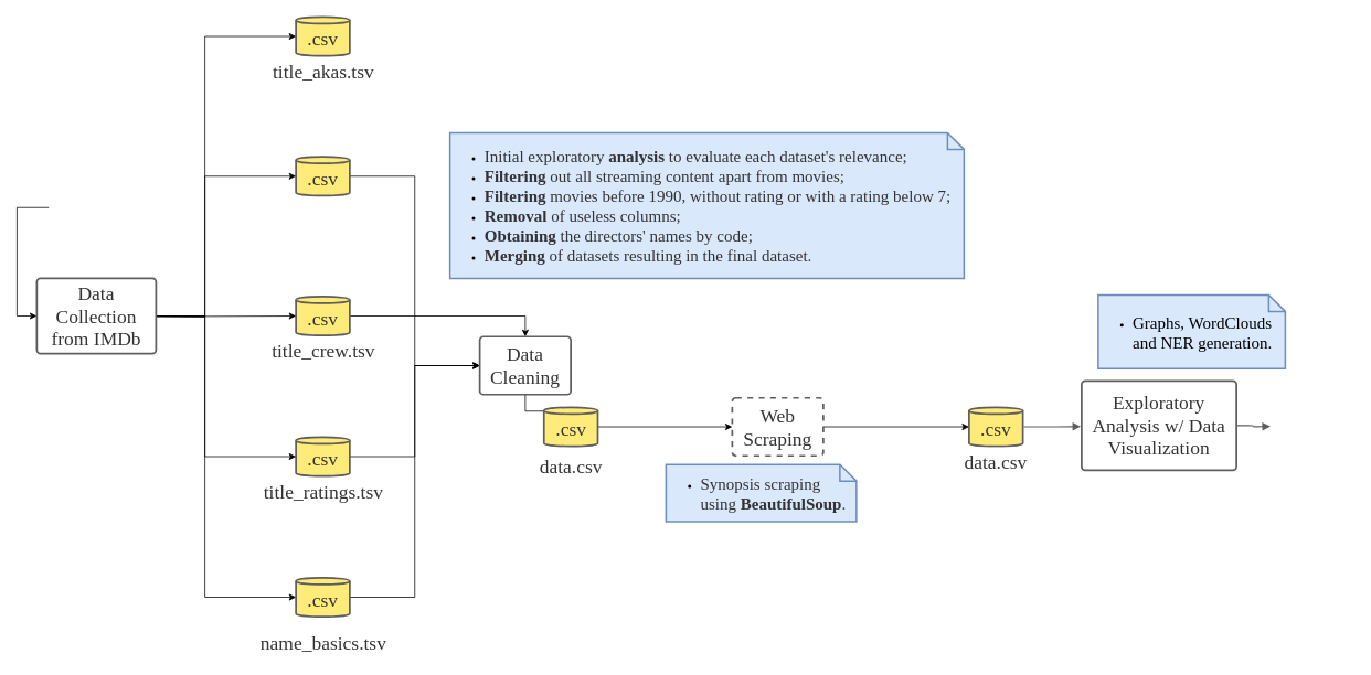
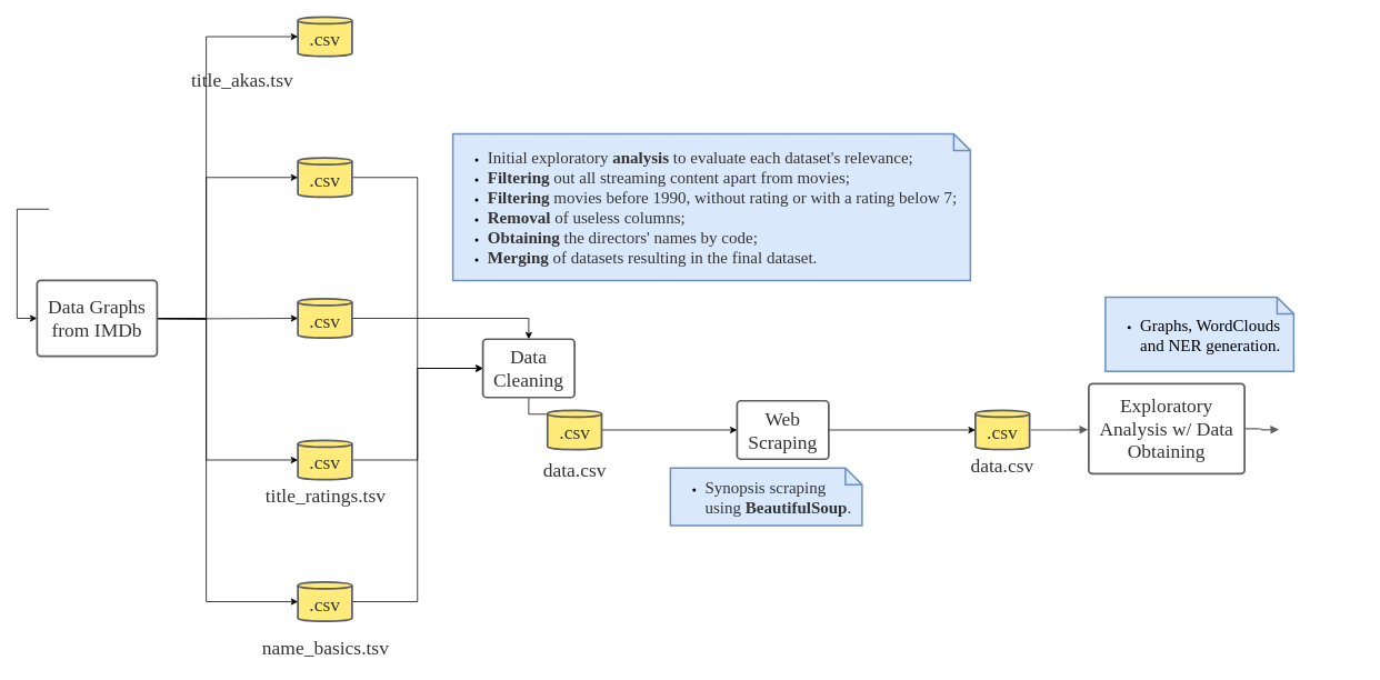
  <mxCell id="0" />
  <mxCell id="1" parent="0" />
- <mxCell id="2" value="title_akas.tsv" style="html=1;overflow=block;blockSpacing=1;whiteSpace=wrap;fontSize=23.3;fontFamily=TT Commons;fontColor=#333333;spacing=0;fillColor=#ffffff;strokeWidth=1.5;strokeColor=none;" parent="1" vertex="1"><mxGeometry x="297" y="67" width="187" height="37" as="geometry" /></mxCell>
- <mxCell id="3" value="title_crew.tsv" style="html=1;overflow=block;blockSpacing=1;whiteSpace=wrap;fontSize=23.3;fontFamily=TT Commons;fontColor=#333333;spacing=0;fillColor=#ffffff;strokeWidth=1.5;strokeColor=none;" parent="1" vertex="1"><mxGeometry x="297" y="405" width="187" height="37" as="geometry" /></mxCell>
+ <mxCell id="2" value="title_akas.tsv" style="html=1;overflow=block;blockSpacing=1;whiteSpace=wrap;fontSize=23.3;fontFamily=TT Commons;fontColor=#333333;spacing=0;fillColor=#ffffff;strokeWidth=1.5;strokeColor=none;" parent="1" vertex="1"><mxGeometry x="197" y="77" width="187" height="37" as="geometry" /></mxCell>
  <mxCell id="4" value="title_ratings.tsv" style="html=1;overflow=block;blockSpacing=1;whiteSpace=wrap;fontSize=23.3;fontFamily=TT Commons;fontColor=#333333;spacing=0;fillColor=#ffffff;strokeWidth=1.5;strokeColor=none;" parent="1" vertex="1"><mxGeometry x="297" y="575" width="187" height="37" as="geometry" /></mxCell>
  <mxCell id="5" value="name_basics.tsv" style="html=1;overflow=block;blockSpacing=1;whiteSpace=wrap;fontSize=23.3;fontFamily=TT Commons;fontColor=#333333;spacing=0;fillColor=#ffffff;strokeWidth=1.5;strokeColor=none;" parent="1" vertex="1"><mxGeometry x="297" y="760" width="187" height="34" as="geometry" /></mxCell>
  <mxCell id="6" value=".csv" style="html=1;overflow=block;blockSpacing=1;whiteSpace=wrap;shape=cylinder3;size=4;anchorPointDirection=0;boundedLbl=1;fontSize=23.3;fontFamily=TT Commons;fontColor=#333333;spacing=3.8;strokeColor=#5e5e5e;strokeOpacity=100;fillOpacity=100;rounded=1;absoluteArcSize=1;arcSize=9;fillColor=#ffeb79;strokeWidth=2.3;" parent="1" vertex="1"><mxGeometry x="357" y="20" width="65" height="47" as="geometry" /></mxCell>
  <mxCell id="7" style="edgeStyle=orthogonalEdgeStyle;rounded=0;orthogonalLoop=1;jettySize=auto;html=1;exitX=1;exitY=0.5;exitDx=0;exitDy=0;exitPerimeter=0;entryX=0;entryY=0.5;entryDx=0;entryDy=0;" parent="1" source="8" target="24" edge="1"><mxGeometry relative="1" as="geometry" /></mxCell>
  <mxCell id="8" value=".csv" style="html=1;overflow=block;blockSpacing=1;whiteSpace=wrap;shape=cylinder3;size=4;anchorPointDirection=0;boundedLbl=1;fontSize=23.3;fontFamily=TT Commons;fontColor=#333333;spacing=3.8;strokeColor=#5e5e5e;strokeOpacity=100;fillOpacity=100;rounded=1;absoluteArcSize=1;arcSize=9;fillColor=#ffeb79;strokeWidth=2.3;" parent="1" vertex="1"><mxGeometry x="357" y="189" width="65" height="47" as="geometry" /></mxCell>
  <mxCell id="9" style="edgeStyle=orthogonalEdgeStyle;rounded=0;orthogonalLoop=1;jettySize=auto;html=1;exitX=1;exitY=0.5;exitDx=0;exitDy=0;exitPerimeter=0;" parent="1" source="10" target="24" edge="1"><mxGeometry relative="1" as="geometry" /></mxCell>
  <mxCell id="10" value=".csv" style="html=1;overflow=block;blockSpacing=1;whiteSpace=wrap;shape=cylinder3;size=4;anchorPointDirection=0;boundedLbl=1;fontSize=23.3;fontFamily=TT Commons;fontColor=#333333;spacing=3.8;strokeColor=#5e5e5e;strokeOpacity=100;fillOpacity=100;rounded=1;absoluteArcSize=1;arcSize=9;fillColor=#ffeb79;strokeWidth=2.3;" parent="1" vertex="1"><mxGeometry x="357" y="358" width="65" height="47" as="geometry" /></mxCell>
  <mxCell id="11" style="edgeStyle=orthogonalEdgeStyle;rounded=0;orthogonalLoop=1;jettySize=auto;html=1;exitX=1;exitY=0.5;exitDx=0;exitDy=0;exitPerimeter=0;entryX=0;entryY=0.5;entryDx=0;entryDy=0;" parent="1" source="12" target="24" edge="1"><mxGeometry relative="1" as="geometry" /></mxCell>
  <mxCell id="12" value=".csv" style="html=1;overflow=block;blockSpacing=1;whiteSpace=wrap;shape=cylinder3;size=4;anchorPointDirection=0;boundedLbl=1;fontSize=23.3;fontFamily=TT Commons;fontColor=#333333;spacing=3.8;strokeColor=#5e5e5e;strokeOpacity=100;fillOpacity=100;rounded=1;absoluteArcSize=1;arcSize=9;fillColor=#ffeb79;strokeWidth=2.3;" parent="1" vertex="1"><mxGeometry x="357" y="528" width="65" height="47" as="geometry" /></mxCell>
  <mxCell id="13" style="edgeStyle=orthogonalEdgeStyle;rounded=0;orthogonalLoop=1;jettySize=auto;html=1;exitX=1;exitY=0.5;exitDx=0;exitDy=0;exitPerimeter=0;entryX=0;entryY=0.5;entryDx=0;entryDy=0;" parent="1" source="14" target="24" edge="1"><mxGeometry relative="1" as="geometry"><mxPoint x="614" y="490" as="targetPoint" /></mxGeometry></mxCell>
  <mxCell id="14" value=".csv" style="html=1;overflow=block;blockSpacing=1;whiteSpace=wrap;shape=cylinder3;size=4;anchorPointDirection=0;boundedLbl=1;fontSize=23.3;fontFamily=TT Commons;fontColor=#333333;spacing=3.8;strokeColor=#5e5e5e;strokeOpacity=100;fillOpacity=100;rounded=1;absoluteArcSize=1;arcSize=9;fillColor=#ffeb79;strokeWidth=2.3;" parent="1" vertex="1"><mxGeometry x="357" y="698" width="65" height="47" as="geometry" /></mxCell>
  <mxCell id="15" style="edgeStyle=orthogonalEdgeStyle;rounded=0;orthogonalLoop=1;jettySize=auto;html=1;exitX=0;exitY=0.5;exitDx=0;exitDy=0;entryX=0;entryY=0.5;entryDx=0;entryDy=0;" parent="1" source="16" target="22" edge="1"><mxGeometry relative="1" as="geometry"><Array as="points"><mxPoint x="20" y="251" /><mxPoint x="20" y="381" /></Array></mxGeometry></mxCell>
  <mxCell id="16" value="" style="html=1;overflow=block;blockSpacing=1;whiteSpace=wrap;shape=image;fontSize=13;spacing=0;strokeColor=none;strokeOpacity=100;strokeWidth=0;image=https://images.lucid.app/images/9748b7ce-c3da-4d15-8670-91188440c0ed/content;imageAspect=0;" parent="1" vertex="1"><mxGeometry x="58.5" y="193" width="115" height="115" as="geometry" /></mxCell>
  <mxCell id="17" style="edgeStyle=orthogonalEdgeStyle;rounded=0;orthogonalLoop=1;jettySize=auto;html=1;exitX=1;exitY=0.5;exitDx=0;exitDy=0;entryX=0;entryY=0.5;entryDx=0;entryDy=0;entryPerimeter=0;" parent="1" target="10" edge="1"><mxGeometry relative="1" as="geometry"><mxPoint x="136" y="381.5" as="sourcePoint" /></mxGeometry></mxCell>
  <mxCell id="18" style="edgeStyle=orthogonalEdgeStyle;rounded=0;orthogonalLoop=1;jettySize=auto;html=1;exitX=1;exitY=0.5;exitDx=0;exitDy=0;entryX=0;entryY=0.5;entryDx=0;entryDy=0;entryPerimeter=0;" parent="1" target="6" edge="1"><mxGeometry relative="1" as="geometry"><mxPoint x="136" y="381.5" as="sourcePoint" /></mxGeometry></mxCell>
  <mxCell id="19" style="edgeStyle=orthogonalEdgeStyle;rounded=0;orthogonalLoop=1;jettySize=auto;html=1;exitX=1;exitY=0.5;exitDx=0;exitDy=0;entryX=0;entryY=0.5;entryDx=0;entryDy=0;entryPerimeter=0;" parent="1" target="8" edge="1"><mxGeometry relative="1" as="geometry"><mxPoint x="136" y="381.5" as="sourcePoint" /></mxGeometry></mxCell>
  <mxCell id="20" style="edgeStyle=orthogonalEdgeStyle;rounded=0;orthogonalLoop=1;jettySize=auto;html=1;exitX=1;exitY=0.5;exitDx=0;exitDy=0;entryX=0;entryY=0.5;entryDx=0;entryDy=0;entryPerimeter=0;" parent="1" target="12" edge="1"><mxGeometry relative="1" as="geometry"><mxPoint x="136" y="381.5" as="sourcePoint" /></mxGeometry></mxCell>
  <mxCell id="21" style="edgeStyle=orthogonalEdgeStyle;rounded=0;orthogonalLoop=1;jettySize=auto;html=1;exitX=1;exitY=0.5;exitDx=0;exitDy=0;entryX=0;entryY=0.5;entryDx=0;entryDy=0;entryPerimeter=0;" parent="1" target="14" edge="1"><mxGeometry relative="1" as="geometry"><mxPoint x="136" y="381.5" as="sourcePoint" /></mxGeometry></mxCell>
- <mxCell id="22" value="Data Collection from IMDb" style="html=1;overflow=block;blockSpacing=1;whiteSpace=wrap;fontSize=23.3;fontFamily=TT Commons;fontColor=#333333;spacing=3.8;strokeColor=#5e5e5e;strokeOpacity=100;rounded=1;absoluteArcSize=1;arcSize=9;strokeWidth=2.3;" parent="1" vertex="1"><mxGeometry x="44" y="336" width="144" height="91" as="geometry" /></mxCell>
+ <mxCell id="22" value="Data Graphs from IMDb" style="html=1;overflow=block;blockSpacing=1;whiteSpace=wrap;fontSize=23.3;fontFamily=TT Commons;fontColor=#333333;spacing=3.8;strokeColor=#5e5e5e;strokeOpacity=100;rounded=1;absoluteArcSize=1;arcSize=9;strokeWidth=2.3;" parent="1" vertex="1"><mxGeometry x="44" y="336" width="144" height="91" as="geometry" /></mxCell>
  <mxCell id="23" style="edgeStyle=orthogonalEdgeStyle;rounded=0;orthogonalLoop=1;jettySize=auto;html=1;exitX=0.5;exitY=1;exitDx=0;exitDy=0;fontSize=14;entryX=0.5;entryY=0;entryDx=0;entryDy=0;entryPerimeter=0;" parent="1" source="24" target="28" edge="1"><mxGeometry relative="1" as="geometry"><mxPoint x="874" y="381.941" as="targetPoint" /></mxGeometry></mxCell>
  <mxCell id="24" value="Data Cleaning" style="html=1;overflow=block;blockSpacing=1;whiteSpace=wrap;fontSize=23.3;fontFamily=TT Commons;fontColor=#333333;spacing=3.8;strokeColor=#5e5e5e;strokeOpacity=100;rounded=1;absoluteArcSize=1;arcSize=9;strokeWidth=2.3;" parent="1" vertex="1"><mxGeometry x="579" y="406.5" width="110" height="70" as="geometry" /></mxCell>
  <mxCell id="25" style="edgeStyle=orthogonalEdgeStyle;rounded=0;orthogonalLoop=1;jettySize=auto;html=1;exitX=1;exitY=0.5;exitDx=0;exitDy=0;entryX=0;entryY=0.5;entryDx=0;entryDy=0;entryPerimeter=0;fontSize=18;" parent="1" source="26" target="30" edge="1"><mxGeometry relative="1" as="geometry" /></mxCell>
- <mxCell id="26" value="Web Scraping" style="html=1;overflow=block;blockSpacing=1;whiteSpace=wrap;fontSize=23.3;fontFamily=TT Commons;fontColor=#333333;spacing=3.8;strokeColor=#5e5e5e;strokeOpacity=100;rounded=1;absoluteArcSize=1;arcSize=9;strokeWidth=2.3;dashed=1;" parent="1" vertex="1"><mxGeometry x="884" y="480.5" width="110" height="70" as="geometry" /></mxCell>
+ <mxCell id="26" value="Web Scraping" style="html=1;overflow=block;blockSpacing=1;whiteSpace=wrap;fontSize=23.3;fontFamily=TT Commons;fontColor=#333333;spacing=3.8;strokeColor=#5e5e5e;strokeOpacity=100;rounded=1;absoluteArcSize=1;arcSize=9;strokeWidth=2.3;" parent="1" vertex="1"><mxGeometry x="884" y="480.5" width="110" height="70" as="geometry" /></mxCell>
  <mxCell id="27" style="edgeStyle=orthogonalEdgeStyle;rounded=0;orthogonalLoop=1;jettySize=auto;html=1;exitX=1;exitY=0.5;exitDx=0;exitDy=0;exitPerimeter=0;entryX=0;entryY=0.5;entryDx=0;entryDy=0;fontSize=18;" parent="1" source="28" target="26" edge="1"><mxGeometry relative="1" as="geometry" /></mxCell>
  <mxCell id="28" value=".csv" style="html=1;overflow=block;blockSpacing=1;whiteSpace=wrap;shape=cylinder3;size=4;anchorPointDirection=0;boundedLbl=1;fontSize=23.3;fontFamily=TT Commons;fontColor=#333333;spacing=3.8;strokeColor=#5e5e5e;strokeOpacity=100;fillOpacity=100;rounded=1;absoluteArcSize=1;arcSize=9;fillColor=#ffeb79;strokeWidth=2.3;" parent="1" vertex="1"><mxGeometry x="656.5" y="492" width="65" height="47" as="geometry" /></mxCell>
  <mxCell id="29" value="data.csv" style="html=1;overflow=block;blockSpacing=1;whiteSpace=wrap;fontSize=23.3;fontFamily=TT Commons;fontColor=#333333;spacing=0;fillColor=#ffffff;strokeWidth=1.5;strokeColor=none;" parent="1" vertex="1"><mxGeometry x="595.5" y="546" width="187" height="35" as="geometry" /></mxCell>
  <mxCell id="30" value=".csv" style="html=1;overflow=block;blockSpacing=1;whiteSpace=wrap;shape=cylinder3;size=4;anchorPointDirection=0;boundedLbl=1;fontSize=23.3;fontFamily=TT Commons;fontColor=#333333;spacing=3.8;strokeColor=#5e5e5e;strokeOpacity=100;fillOpacity=100;rounded=1;absoluteArcSize=1;arcSize=9;fillColor=#ffeb79;strokeWidth=2.3;" parent="1" vertex="1"><mxGeometry x="1170" y="492" width="65" height="47" as="geometry" /></mxCell>
  <mxCell id="31" value="data.csv" style="html=1;overflow=block;blockSpacing=1;whiteSpace=wrap;fontSize=23.3;fontFamily=TT Commons;fontColor=#333333;spacing=0;fillColor=#ffffff;strokeWidth=1.5;strokeColor=none;" parent="1" vertex="1"><mxGeometry x="1109" y="540.5" width="187" height="35" as="geometry" /></mxCell>
  <mxCell id="32" value="" style="html=1;overflow=block;blockSpacing=1;whiteSpace=wrap;shape=image;fontSize=13;spacing=0;strokeColor=none;strokeOpacity=100;strokeWidth=0;image=https://images.lucid.app/images/e261f694-e617-4111-8010-4cd330dd0aa8/content;imageAspect=0;" parent="1" vertex="1"><mxGeometry x="1012" y="521.5" width="64" height="60" as="geometry" /></mxCell>
  <mxCell id="33" value="" style="html=1;overflow=block;blockSpacing=1;whiteSpace=wrap;shape=image;fontSize=13;spacing=0;strokeColor=none;strokeOpacity=100;strokeWidth=0;image=https://images.lucid.app/images/a15b5638-56c5-4f49-9104-29d626e5f66a/content;imageAspect=0;" parent="1" vertex="1"><mxGeometry x="1068" y="521" width="65" height="60" as="geometry" /></mxCell>
- <mxCell id="34" value="Exploratory Analysis w/ Data Visualization" style="html=1;overflow=block;blockSpacing=1;whiteSpace=wrap;fontSize=23.3;fontFamily=TT Commons;fontColor=#333333;spacing=3.8;strokeColor=#5e5e5e;strokeOpacity=100;rounded=1;absoluteArcSize=1;arcSize=9;strokeWidth=2.3;" parent="1" vertex="1"><mxGeometry x="1306" y="460" width="187" height="108" as="geometry" /></mxCell>
+ <mxCell id="34" value="Exploratory Analysis w/ Data Obtaining" style="html=1;overflow=block;blockSpacing=1;whiteSpace=wrap;fontSize=23.3;fontFamily=TT Commons;fontColor=#333333;spacing=3.8;strokeColor=#5e5e5e;strokeOpacity=100;rounded=1;absoluteArcSize=1;arcSize=9;strokeWidth=2.3;" parent="1" vertex="1"><mxGeometry x="1306" y="460" width="187" height="108" as="geometry" /></mxCell>
  <mxCell id="35" value="" style="html=1;overflow=block;blockSpacing=1;whiteSpace=wrap;shape=image;fontSize=13;spacing=0;strokeColor=none;strokeOpacity=100;strokeWidth=0;image=https://images.lucid.app/images/a15b5638-56c5-4f49-9104-29d626e5f66a/content;imageAspect=0;" parent="1" vertex="1"><mxGeometry x="1530" y="320" width="65" height="60" as="geometry" /></mxCell>
  <mxCell id="36" value="" style="html=1;jettySize=18;whiteSpace=wrap;fontSize=13;strokeColor=#5E5E5E;strokeWidth=1.5;rounded=1;arcSize=12;edgeStyle=orthogonalEdgeStyle;startArrow=none;endArrow=block;endFill=1;exitX=1.017;exitY=0.5;exitPerimeter=0;entryX=-0.006;entryY=0.511;entryPerimeter=0;" parent="1" source="30" target="34" edge="1"><mxGeometry width="100" height="100" relative="1" as="geometry"><Array as="points" /></mxGeometry></mxCell>
  <mxCell id="37" value="&lt;br&gt;&lt;br&gt;" style="html=1;overflow=block;blockSpacing=1;whiteSpace=wrap;shape=image;fontSize=13;spacing=0;strokeColor=none;strokeOpacity=100;strokeWidth=0;image=https://images.lucid.app/images/a15b5638-56c5-4f49-9104-29d626e5f66a/content;imageAspect=0;" parent="1" vertex="1"><mxGeometry x="1145" y="126" width="65" height="60" as="geometry" /></mxCell>
  <mxCell id="38" value="&lt;ul&gt;&lt;li&gt;&lt;span style=&quot;font-size: 20px; background-color: initial; color: rgb(51, 51, 51);&quot;&gt;&lt;font face=&quot;TT Commons&quot;&gt;Initial exploratory &lt;b&gt;analysis&lt;/b&gt; to evaluate each dataset's relevance;&lt;/font&gt;&lt;/span&gt;&lt;/li&gt;&lt;li&gt;&lt;span style=&quot;font-size: 20px; background-color: initial; color: rgb(51, 51, 51);&quot;&gt;&lt;font face=&quot;TT Commons&quot;&gt;&lt;b&gt;Filtering&lt;/b&gt; out all streaming content apart from movies;&lt;/font&gt;&lt;/span&gt;&lt;/li&gt;&lt;li&gt;&lt;span style=&quot;font-size: 20px; background-color: initial; color: rgb(51, 51, 51);&quot;&gt;&lt;font face=&quot;TT Commons&quot;&gt;&lt;b&gt;Filtering&lt;/b&gt; movies before 1990, without rating or with a rating below 7;&lt;/font&gt;&lt;/span&gt;&lt;/li&gt;&lt;li&gt;&lt;span style=&quot;font-size: 20px; background-color: initial; color: rgb(51, 51, 51);&quot;&gt;&lt;font face=&quot;TT Commons&quot;&gt;&lt;b&gt;Removal&lt;/b&gt; of useless columns;&lt;/font&gt;&lt;/span&gt;&lt;/li&gt;&lt;li&gt;&lt;span style=&quot;font-size: 20px; background-color: initial; color: rgb(51, 51, 51);&quot;&gt;&lt;font face=&quot;TT Commons&quot;&gt;&lt;b&gt;Obtaining&lt;/b&gt; the directors' names by code;&lt;/font&gt;&lt;/span&gt;&lt;/li&gt;&lt;li&gt;&lt;span style=&quot;color: rgb(51, 51, 51); background-color: initial;&quot;&gt;&lt;font face=&quot;TT Commons&quot; style=&quot;font-size: 20px;&quot;&gt;&lt;b&gt;Merging&lt;/b&gt; of datasets resulting in the final dataset.&lt;/font&gt;&lt;/span&gt;&lt;/li&gt;&lt;/ul&gt;" style="shape=note;strokeWidth=2;fontSize=14;size=20;whiteSpace=wrap;html=1;fillColor=#dae8fc;strokeColor=#6c8ebf;align=left;" parent="1" vertex="1"><mxGeometry x="543" y="160" width="621" height="176" as="geometry" /></mxCell>
  <mxCell id="39" value="" style="html=1;overflow=block;blockSpacing=1;whiteSpace=wrap;shape=image;fontSize=13;spacing=0;strokeColor=none;strokeOpacity=100;strokeWidth=0;image=https://images.lucid.app/images/94df173e-9aa0-40eb-9abc-0291a59534e1/content;imageAspect=0;" parent="1" vertex="1"><mxGeometry x="1536" y="463" width="98" height="98" as="geometry" /></mxCell>
  <mxCell id="40" value="" style="html=1;jettySize=18;whiteSpace=wrap;fontSize=13;strokeColor=#5E5E5E;strokeWidth=1.5;rounded=1;arcSize=12;edgeStyle=orthogonalEdgeStyle;startArrow=none;endArrow=block;endFill=1;exitX=1.006;exitY=0.5;exitPerimeter=0;" parent="1" source="34" edge="1"><mxGeometry width="100" height="100" relative="1" as="geometry"><Array as="points" /><mxPoint x="1534" y="515" as="targetPoint" /></mxGeometry></mxCell>
  <mxCell id="41" value="&lt;div style=&quot;&quot;&gt;&lt;ul&gt;&lt;li&gt;&lt;font style=&quot;font-size: 20px;&quot;&gt;&lt;font style=&quot;&quot; face=&quot;TT Commons&quot; color=&quot;#333333&quot;&gt;S&lt;/font&gt;&lt;span style=&quot;color: rgb(51, 51, 51); font-family: &amp;quot;TT Commons&amp;quot;; text-align: center;&quot;&gt;ynopsis&lt;/span&gt;&lt;font style=&quot;&quot; face=&quot;TT Commons&quot; color=&quot;#333333&quot;&gt;&amp;nbsp;scraping using &lt;b style=&quot;&quot;&gt;BeautifulSoup&lt;/b&gt;.&lt;/font&gt;&lt;/font&gt;&lt;/li&gt;&lt;/ul&gt;&lt;/div&gt;" style="shape=note;strokeWidth=2;fontSize=14;size=20;whiteSpace=wrap;html=1;fillColor=#dae8fc;strokeColor=#6c8ebf;align=left;" parent="1" vertex="1"><mxGeometry x="804" y="561" width="230" height="69" as="geometry" /></mxCell>
  <mxCell id="42" value="&lt;div style=&quot;&quot;&gt;&lt;ul&gt;&lt;li&gt;&lt;font face=&quot;TT Commons&quot;&gt;&lt;span style=&quot;font-size: 20px;&quot;&gt;Graphs, WordClouds and NER generation.&lt;/span&gt;&lt;/font&gt;&lt;/li&gt;&lt;/ul&gt;&lt;/div&gt;" style="shape=note;strokeWidth=2;fontSize=14;size=20;whiteSpace=wrap;html=1;fillColor=#dae8fc;strokeColor=#6c8ebf;align=left;" parent="1" vertex="1"><mxGeometry x="1326" y="356" width="226" height="89" as="geometry" /></mxCell>
